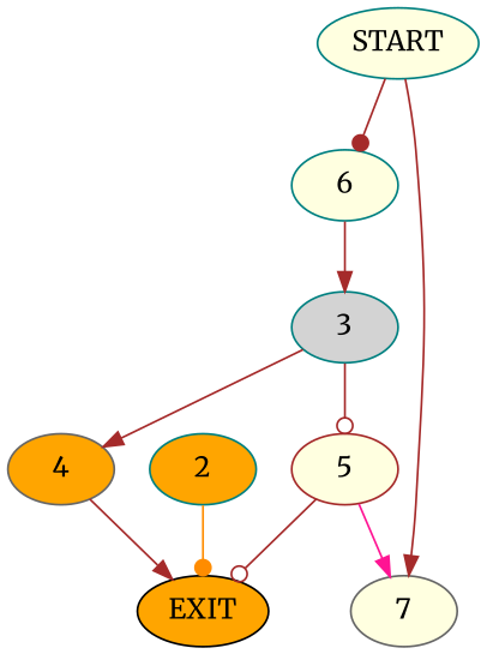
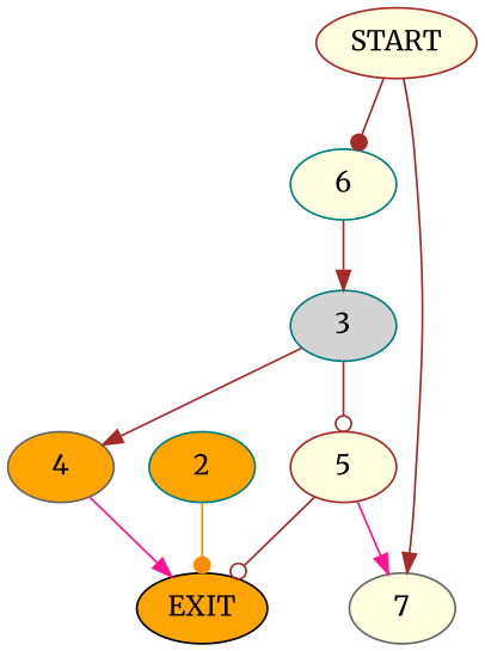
  digraph {
    fontname=Merriweather
    node [color=teal fillcolor=lightyellow fontname=Merriweather style=filled]
    edge [arrowhead=normal color=brown fontname=Merriweather]
-   n1 [label=START]
+   n1 [color=brown label=START]
    6
    7 [color=gray40]
    3 [fillcolor=lightgrey]
    n5 [color=black fillcolor=orange label=EXIT]
    2 [fillcolor=orange]
    4 [color=gray40 fillcolor=orange]
    5 [color=brown]
    n1 -> 6 [arrowhead=dot]
    n1 -> 7
    6 -> 3
    3 -> 4
    3 -> 5 [arrowhead=odot]
    2 -> n5 [arrowhead=dot color=darkorange]
-   4 -> n5
+   4 -> n5 [color=deeppink]
    5 -> 7 [color=deeppink]
    5 -> n5 [arrowhead=odot]
  }
